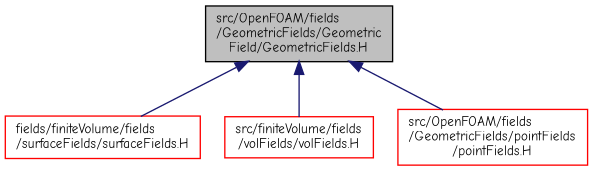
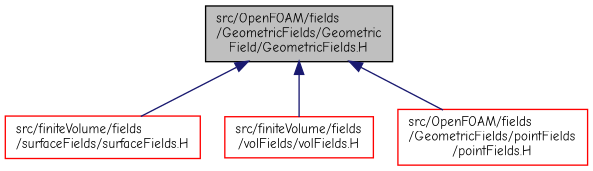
  digraph {
    fontname="Comic Neue"
    node [color=red fontname="Comic Neue" fontsize=10 shape=record]
    edge [color=midnightblue dir=back fontname="Comic Neue" fontsize=10 labelfontname=Helvetica labelfontsize=10 style=solid]
    n1 [color=black fillcolor=grey75 fontcolor=black height=0.2 label="src/OpenFOAM/fields\l/GeometricFields/Geometric\lField/GeometricFields.H" style=filled width=0.4]
-   n2 [height=0.2 label="fields/finiteVolume/fields\l/surfaceFields/surfaceFields.H" width=0.4]
+   n2 [height=0.2 label="src/finiteVolume/fields\l/surfaceFields/surfaceFields.H" width=0.4]
    n3 [height=0.2 label="src/finiteVolume/fields\l/volFields/volFields.H" width=0.4]
    n4 [height=0.2 label="src/OpenFOAM/fields\l/GeometricFields/pointFields\l/pointFields.H" width=0.4]
    n1 -> n2
    n1 -> n3
    n1 -> n4
  }
